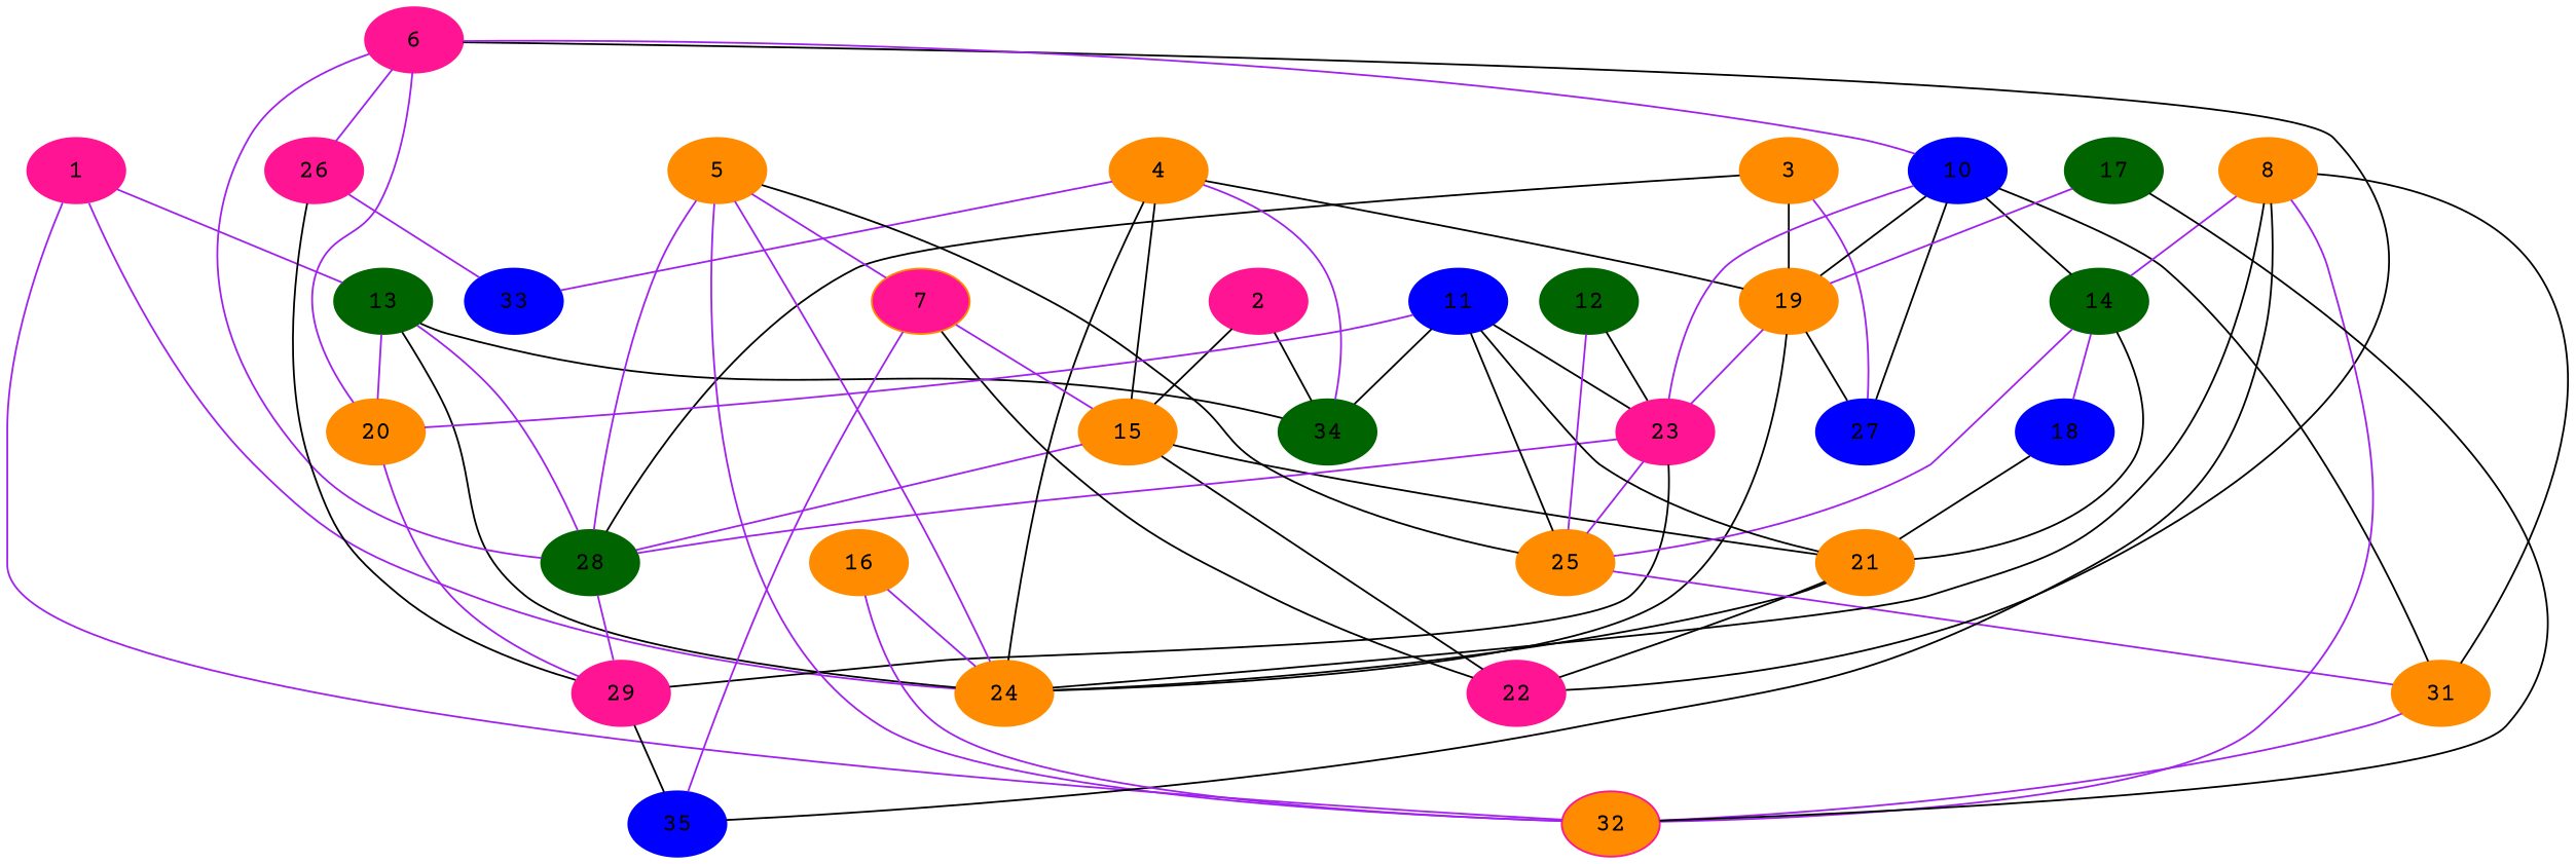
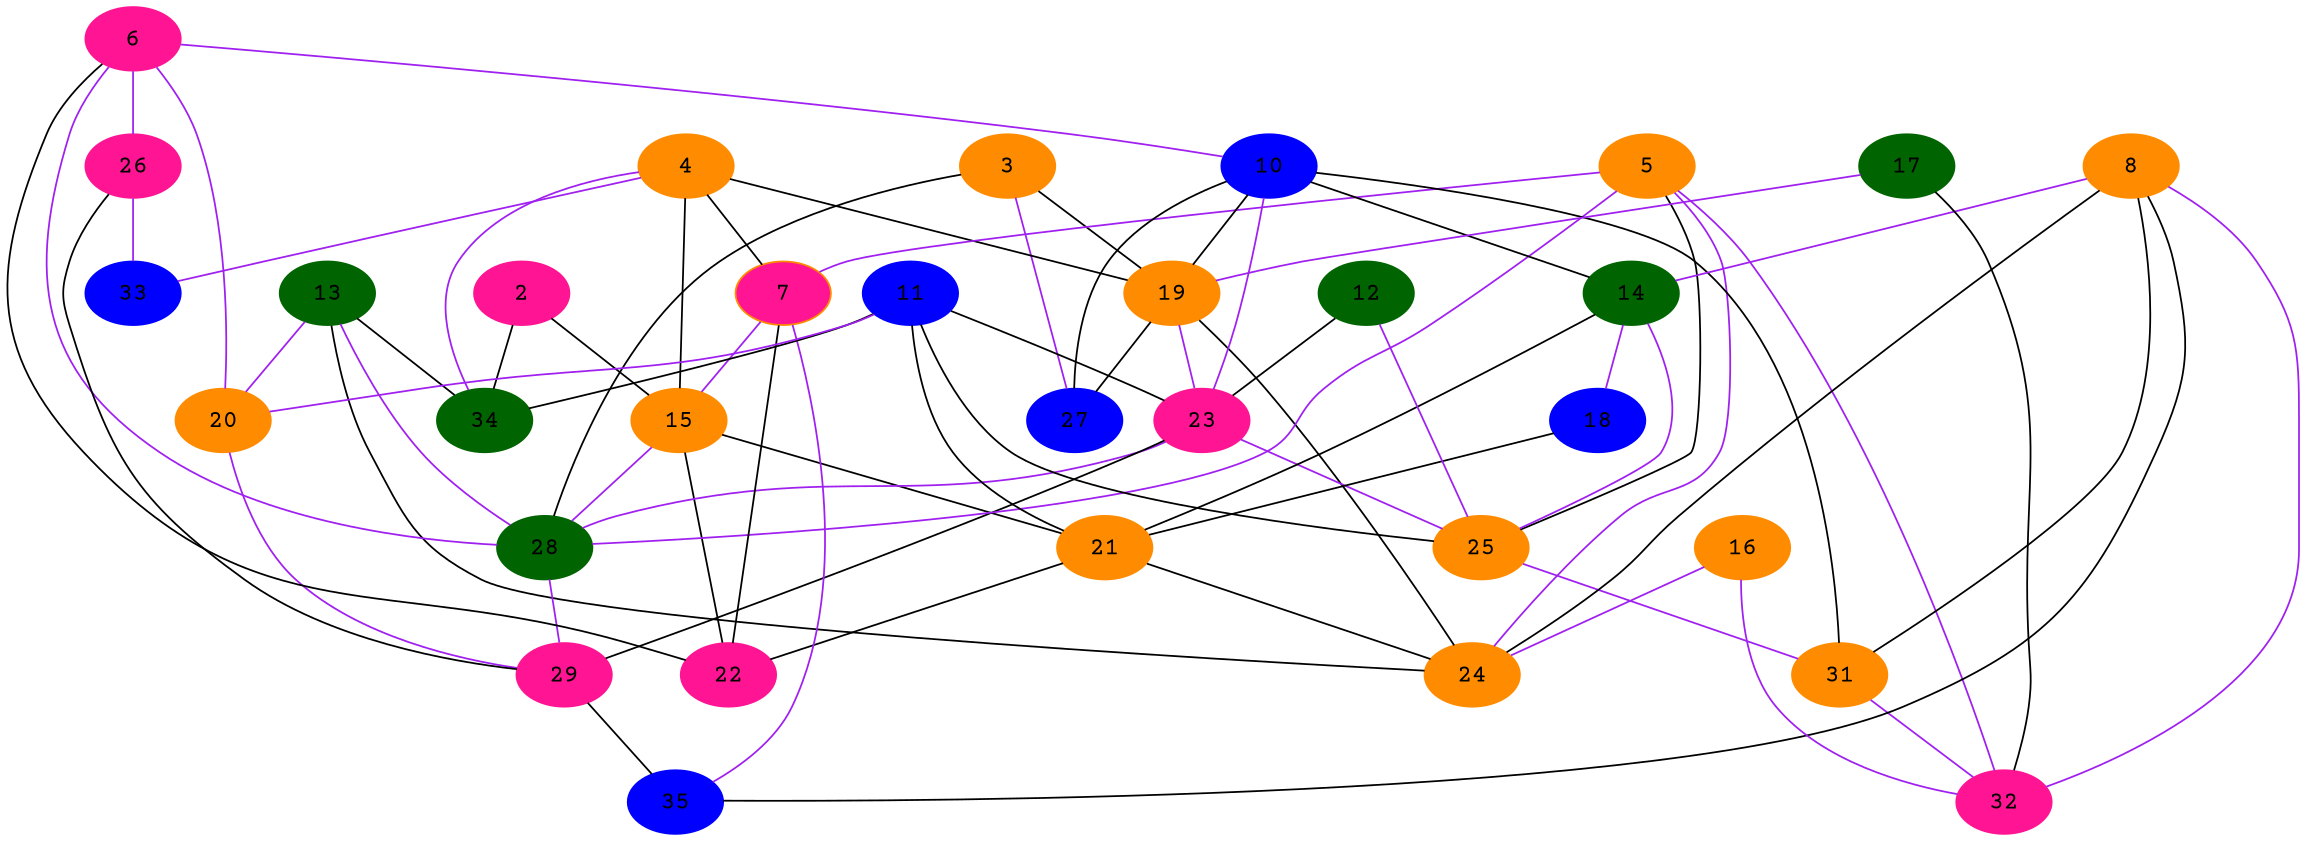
  graph {
    fontname="Courier Prime"
    node [color=darkorange fontname="Courier Prime" style=filled]
    edge [color=purple fontname="Courier Prime" weight=1.0]
-   1 [color=deeppink]
    13 [color=darkgreen]
    24
-   32 [color=deeppink fillcolor=darkorange]
+   32 [color=deeppink]
    34 [color=darkgreen]
    28 [color=darkgreen]
    20
    2 [color=deeppink]
    15
    22 [color=deeppink]
    21
    3
    19
    27 [color=blue]
    23 [color=deeppink]
    29 [color=deeppink]
    4
    33 [color=blue]
    5
    7 [fillcolor=deeppink]
    25
    35 [color=blue]
    31
    6 [color=deeppink]
    10 [color=blue]
    26 [color=deeppink]
    14 [color=darkgreen]
    8
    18 [color=blue]
    11 [color=blue]
    12 [color=darkgreen]
    16
    17 [color=darkgreen]
-   1 -- 13
-   1 -- 24
-   1 -- 32
    13 -- 24 [color=black]
    13 -- 34 [color=black]
    13 -- 28
    13 -- 20
    28 -- 29
    20 -- 29
    2 -- 34 [color=black]
    2 -- 15 [color=black]
    15 -- 28
    15 -- 22 [color=black]
    15 -- 21 [color=black]
    21 -- 24 [color=black]
    21 -- 22 [color=black]
    3 -- 28 [color=black]
    3 -- 19 [color=black]
    3 -- 27
    19 -- 24 [color=black]
    19 -- 27 [color=black]
    19 -- 23
    23 -- 28
    23 -- 29 [color=black]
    23 -- 25
    29 -- 35 [color=black weight=2.0]
-   4 -- 24 [color=black]
+   4 -- 7 [color=black]
    4 -- 34
    4 -- 15 [color=black]
    4 -- 19 [color=black]
    4 -- 33
    5 -- 24
    5 -- 32
    5 -- 28 [weight=2.0]
    5 -- 7
    5 -- 25 [color=black]
    7 -- 15
    7 -- 22 [color=black]
    7 -- 35
    25 -- 31 [weight=2.0]
    31 -- 32
    6 -- 28
    6 -- 20
    6 -- 22 [color=black]
    6 -- 10
    6 -- 26
    10 -- 19 [color=black]
    10 -- 27 [color=black]
    10 -- 23
    10 -- 31 [color=black weight=2.0]
    10 -- 14 [color=black]
    26 -- 29 [color=black]
    26 -- 33
    14 -- 21 [color=black]
    14 -- 25
    14 -- 18
    8 -- 24 [color=black]
    8 -- 32
    8 -- 35 [color=black]
    8 -- 31 [color=black]
    8 -- 14 [weight=2.0]
    18 -- 21 [color=black]
    11 -- 34 [color=black]
    11 -- 20
    11 -- 21 [color=black]
    11 -- 23 [color=black]
    11 -- 25 [color=black]
    12 -- 23 [color=black]
    12 -- 25
    16 -- 24
    16 -- 32
    17 -- 32 [color=black]
    17 -- 19
  }
